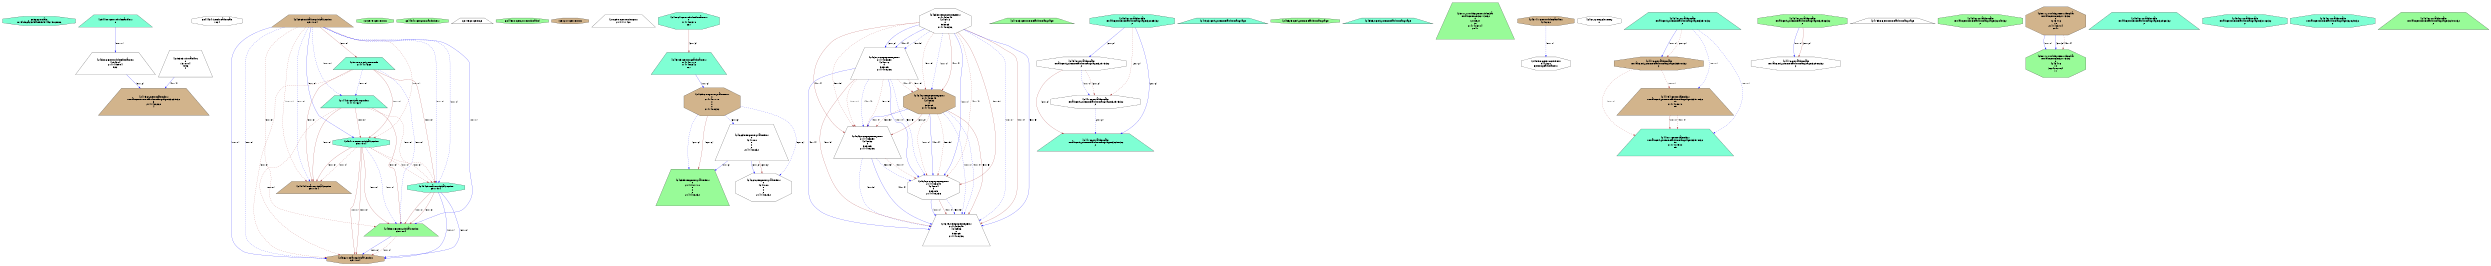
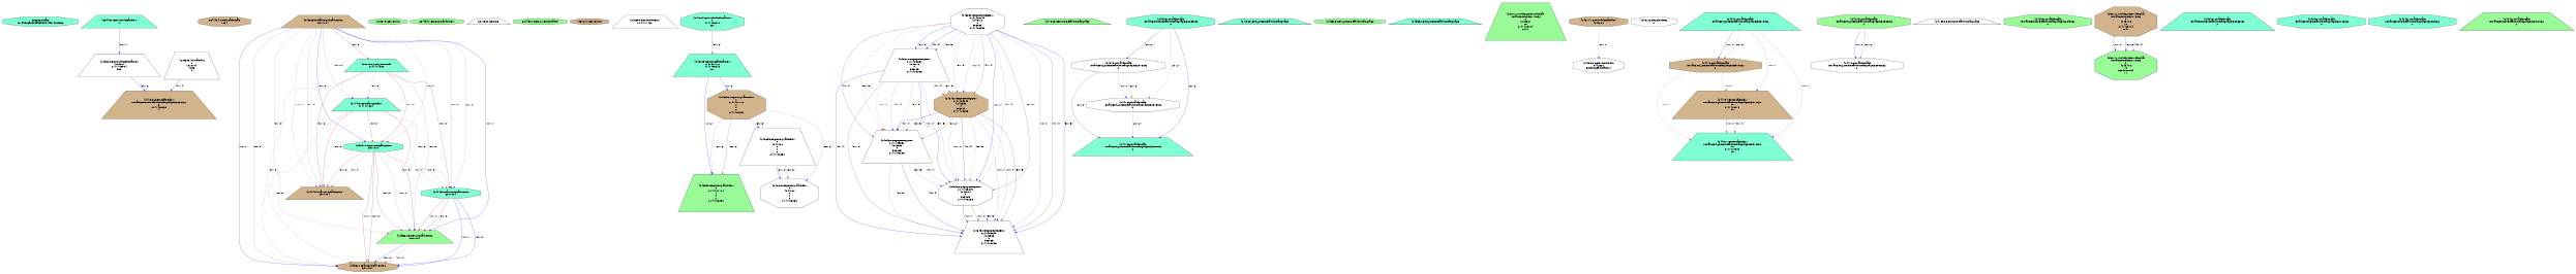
  digraph {
    node [fillcolor=aquamarine shape=octagon style=filled]
    edge [color=brown style=solid]
    n1 [label="6850628.main\n0075bd6ca23d9abe55d944fc790c8e86"]
    n2 [label="4254480.GetModuleHandleW\n0" shape=trapezium]
    n3 [fillcolor=white label="4243306.GetModuleFileNameW\n4194304\n2147408904\n522" shape=trapezium]
    n4 [fillcolor=tan label="4247567.GetLocaleInfoW\nretval_GetUserDefaultUILanguage_33639_32\n3\n2147408268\n4" shape=trapezium]
-   n5 [fillcolor=white label="6844434.SetThreadLocale\n1024"]
+   n5 [fillcolor=tan label="6844434.SetThreadLocale\n1024"]
    n6 [fillcolor=tan label="4243965.InitializeCriticalSection\n6917004" shape=trapezium]
    n7 [label="4250188.GetSystemInfo\n2147417660" shape=trapezium]
    n8 [label="4214413.GetStartupInfoW\n2147417624" shape=trapezium]
    n9 [label="4245418.EnterCriticalSection\n6917004"]
    n10 [label="4245469.LeaveCriticalSection\n6917004"]
    n11 [fillcolor=palegreen label="4245580.EnterCriticalSection\n6917004" shape=trapezium]
    n12 [fillcolor=tan label="4245621.LeaveCriticalSection\n6917004"]
    n13 [fillcolor=tan label="4245454.LeaveCriticalSection\n6917004" shape=trapezium]
    n14 [fillcolor=palegreen label="4243979.GetVersion\n"]
    n15 [fillcolor=palegreen label="6844540.GetCommandLineW\n"]
    n16 [fillcolor=white label="6844560.GetACP\n" shape=trapezium]
    n17 [fillcolor=palegreen label="6844580.GetCurrentThreadId\n"]
    n18 [fillcolor=tan label="4250204.GetVersion\n"]
    n19 [fillcolor=white label="4276690.GetVersionExW\n2147417420" shape=trapezium]
    n20 [label="4248064.GetModuleFileNameW\n0\n2147408370\n261"]
    n21 [label="4245785.GetLongPathNameW\n2147407710\n2147406542\n261" shape=trapezium]
    n22 [fillcolor=tan label="4246556.RegQueryValueExW\n0\n2147407710\n0\n0\n0\n2147408232"]
    n23 [fillcolor=palegreen label="4246599.RegQueryValueExW\n0\n2147407710\n0\n0\n0\n2147408232" shape=trapezium]
    n24 [fillcolor=white label="4215383.VirtualAlloc\n0\n1310704\n4096\n4" shape=trapezium]
    n25 [fillcolor=white label="4246338.RegOpenKeyExW\n2147483649\n4246772\n0\n983065\n2147408236"]
    n26 [fillcolor=white label="4246372.RegOpenKeyExW\n2147483650\n4246772\n0\n983065\n2147408236" shape=trapezium]
    n27 [fillcolor=tan label="4246402.RegOpenKeyExW\n2147483649\n4246832\n0\n983065\n2147408236"]
    n28 [fillcolor=white label="4246432.RegOpenKeyExW\n2147483650\n4246832\n0\n983065\n2147408236" shape=trapezium]
    n29 [fillcolor=white label="4246462.RegOpenKeyExW\n2147483649\n4246884\n0\n983065\n2147408236"]
    n30 [fillcolor=white label="4246492.RegOpenKeyExW\n2147483649\n4246936\n0\n983065\n2147408236" shape=trapezium]
    n31 [fillcolor=palegreen label="4247883.GetUserDefaultUILanguage\n" shape=trapezium]
    n32 [label="4245487.IsValidLocale\nretval_GetUserDefaultUILanguage_32885_32\n2"]
    n33 [fillcolor=white label="4245487.IsValidLocale\nretval_GetSystemDefaultUILanguage_32975_32\n2"]
    n34 [fillcolor=white label="4244766.IsValidLocale\nretval_GetSystemDefaultUILanguage_32975_32\n2"]
    n35 [label="4244766.IsValidLocale\nretval_GetSystemDefaultUILanguage_33258_32\n2" shape=trapezium]
    n36 [label="4247923.GetSystemDefaultUILanguage\n" shape=trapezium]
    n37 [fillcolor=palegreen label="4245525.GetSystemDefaultUILanguage\n"]
    n38 [label="4245552.GetSystemDefaultUILanguage\n" shape=trapezium]
    n39 [fillcolor=palegreen label="4250171.MultiByteToWideChar\nretval_GetACP_32773_32\n0\n4243924\n10\n2147403704\n2047" shape=trapezium]
    n40 [fillcolor=tan label="4245741.GetModuleHandleW\n4246160"]
    n41 [fillcolor=white label="4245758.GetProcAddress\n9441320\nGetLongPathNameW"]
    n42 [fillcolor=white label="4246635.RegQueryValueExW\n0\n4247000\n0\n0\n0\n2147408232" shape=trapezium]
    n43 [fillcolor=white label="4246676.RegQueryValueExW\n0\n4247000\n0\n0\n0\n2147408232"]
    n44 [fillcolor=white label="4246722.RegCloseKey\n0"]
    n45 [label="4245487.IsValidLocale\nretval_GetSystemDefaultUILanguage_33578_32\n2" shape=trapezium]
    n46 [fillcolor=tan label="4244766.IsValidLocale\nretval_GetSystemDefaultUILanguage_33578_32\n2"]
    n47 [fillcolor=tan label="4244794.GetLocaleInfoW\nretval_GetSystemDefaultUILanguage_33578_32\n89\n2147408070\n85" shape=trapezium]
    n48 [label="4244811.GetLocaleInfoW\nretval_GetSystemDefaultUILanguage_33578_32\n90\n2147407900\n85" shape=trapezium]
    n49 [fillcolor=palegreen label="4245487.IsValidLocale\nretval_GetSystemDefaultUILanguage_32986_32\n2"]
    n50 [fillcolor=white label="4244766.IsValidLocale\nretval_GetSystemDefaultUILanguage_32986_32\n2"]
    n51 [fillcolor=white label="4247558.GetUserDefaultUILanguage\n" shape=trapezium]
    n52 [fillcolor=palegreen label="4245487.IsValidLocale\nretval_GetUserDefaultUILanguage_32849_32\n2"]
    n53 [fillcolor=tan label="4250171.MultiByteToWideChar\nretval_GetACP_32773_32\n0\n4243476\n10\n2147403704\n2047"]
    n54 [fillcolor=palegreen label="4250171.MultiByteToWideChar\nretval_GetACP_32773_32\n0\n4243476\n10\n3224282764\n11"]
    n55 [label="4245487.IsValidLocale\nretval_GetUserDefaultUILanguage_32968_32\n2" shape=trapezium]
    n56 [label="4245487.IsValidLocale\nretval_GetUserDefaultUILanguage_33106_32\n2"]
    n57 [label="4245487.IsValidLocale\nretval_GetUserDefaultUILanguage_32829_32\n2"]
    n58 [fillcolor=palegreen label="4245487.IsValidLocale\nretval_GetUserDefaultUILanguage_32978_32\n2" shape=trapezium]
    n2 -> n3 [color=blue label="(0-->1)"]
    n3 -> n4 [color=blue label="(0-->2)"]
    n6 -> n7 [label="(0-->0)"]
    n6 -> n8 [color=blue label="(0-->0)" style=dashed]
    n6 -> n9 [label="(1-->1)" style=dashed]
    n6 -> n9 [color=blue label="(0-->0)"]
    n6 -> n10 [color=blue label="(1-->1)" style=dashed]
    n6 -> n10 [color=blue label="(0-->0)" style=dashed]
    n6 -> n11 [color=blue label="(1-->1)"]
    n6 -> n11 [label="(0-->0)" style=dashed]
    n6 -> n12 [color=blue label="(1-->1)"]
    n6 -> n12 [color=blue label="(0-->0)" style=dashed]
    n6 -> n13 [label="(1-->1)" style=dashed]
    n6 -> n13 [color=blue label="(0-->0)" style=dashed]
    n7 -> n8 [color=blue label="(0-->0)" style=dashed]
    n7 -> n9 [label="(0-->0)"]
    n7 -> n10 [label="(0-->0)"]
    n7 -> n11 [color=blue label="(0-->0)" style=dashed]
    n7 -> n12 [label="(0-->0)" style=dashed]
    n7 -> n13 [label="(0-->0)"]
    n8 -> n9 [label="(0-->0)"]
    n8 -> n10 [label="(0-->0)" style=dashed]
    n8 -> n11 [label="(0-->0)"]
    n8 -> n12 [label="(0-->0)" style=dashed]
    n8 -> n13 [label="(0-->0)"]
    n9 -> n10 [label="(1-->1)" style=dashed]
    n9 -> n10 [label="(0-->0)" style=dashed]
    n9 -> n11 [color=blue label="(1-->1)" style=dashed]
    n9 -> n11 [label="(0-->0)"]
    n9 -> n12 [label="(1-->1)"]
    n9 -> n12 [label="(0-->0)"]
    n9 -> n13 [label="(1-->1)" style=dashed]
    n9 -> n13 [label="(0-->0)"]
    n10 -> n11 [label="(1-->1)"]
    n10 -> n11 [label="(0-->0)"]
    n10 -> n12 [color=blue label="(1-->1)"]
    n10 -> n12 [color=blue label="(0-->0)"]
    n11 -> n12 [label="(1-->1)" style=dashed]
    n11 -> n12 [color=blue label="(0-->0)"]
    n20 -> n21 [label="(3-->3)"]
    n21 -> n22 [color=blue label="(1-->2)"]
-   n42 -> n23 [color=blue label="(1-->2)"]
+   n21 -> n23 [color=blue label="(1-->2)"]
    n22 -> n23 [color=blue label="(2-->2)" style=dashed]
    n22 -> n23 [label="(6-->6)"]
    n22 -> n42 [color=blue label="(6-->6)" style=dashed]
    n22 -> n43 [color=blue label="(6-->6)" style=dashed]
    n24 -> n4 [color=blue label="(4-->4)"]
    n25 -> n26 [color=blue label="(2-->2)"]
    n25 -> n26 [color=blue label="(4-->4)"]
    n25 -> n26 [color=blue label="(5-->5)" style=dashed]
    n25 -> n27 [color=blue label="(1-->1)" style=dashed]
    n25 -> n27 [label="(4-->4)"]
    n25 -> n27 [label="(5-->5)" style=dashed]
    n25 -> n28 [label="(4-->4)"]
    n25 -> n28 [label="(5-->5)" style=dashed]
    n25 -> n29 [color=blue label="(1-->1)"]
    n25 -> n29 [label="(4-->4)" style=dashed]
    n25 -> n29 [label="(5-->5)"]
    n25 -> n30 [color=blue label="(1-->1)" style=dashed]
    n25 -> n30 [label="(4-->4)"]
    n25 -> n30 [color=blue label="(5-->5)"]
    n26 -> n27 [label="(4-->4)" style=dashed]
    n26 -> n27 [label="(5-->5)" style=dashed]
    n26 -> n28 [label="(1-->1)" style=dashed]
    n26 -> n28 [color=blue label="(4-->4)" style=dashed]
    n26 -> n28 [label="(5-->5)" style=dashed]
    n26 -> n29 [color=blue label="(4-->4)"]
    n26 -> n29 [color=blue label="(5-->5)" style=dashed]
    n26 -> n30 [color=blue label="(4-->4)"]
    n26 -> n30 [label="(5-->5)"]
    n27 -> n28 [label="(2-->2)"]
    n27 -> n28 [color=blue label="(4-->4)"]
    n27 -> n28 [label="(5-->5)" style=dashed]
    n27 -> n29 [label="(1-->1)" style=dashed]
    n27 -> n29 [color=blue label="(4-->4)"]
    n27 -> n29 [label="(5-->5)" style=dashed]
    n27 -> n30 [color=blue label="(1-->1)" style=dashed]
    n27 -> n30 [color=blue label="(4-->4)" style=dashed]
    n27 -> n30 [label="(5-->5)"]
    n28 -> n29 [label="(4-->4)" style=dashed]
    n28 -> n29 [color=blue label="(5-->5)" style=dashed]
    n28 -> n30 [color=blue label="(4-->4)"]
    n28 -> n30 [color=blue label="(5-->5)" style=dashed]
    n29 -> n30 [color=blue label="(1-->1)"]
    n29 -> n30 [label="(4-->4)"]
    n29 -> n30 [color=blue label="(5-->5)" style=dashed]
    n32 -> n33 [color=blue label="(2-->2)"]
    n32 -> n34 [label="(2-->2)" style=dashed]
    n32 -> n35 [color=blue label="(2-->2)"]
    n33 -> n34 [color=blue label="(1-->1)" style=dashed]
    n33 -> n34 [label="(2-->2)" style=dashed]
    n33 -> n35 [label="(2-->2)"]
    n34 -> n35 [color=blue label="(2-->2)" style=dashed]
    n40 -> n41 [color=blue label="(0-->1)" style=dashed]
    n42 -> n43 [color=blue label="(2-->2)"]
    n42 -> n43 [label="(6-->6)"]
    n45 -> n46 [color=blue label="(1-->1)"]
    n45 -> n46 [label="(2-->2)" style=dashed]
    n45 -> n47 [color=blue label="(1-->1)" style=dashed]
    n45 -> n48 [color=blue label="(1-->1)" style=dashed]
    n46 -> n47 [label="(1-->1)" style=dashed]
    n46 -> n48 [label="(1-->1)" style=dashed]
    n47 -> n48 [label="(1-->1)"]
    n47 -> n48 [label="(4-->4)" style=dashed]
    n49 -> n50 [color=blue label="(1-->1)"]
    n49 -> n50 [label="(2-->2)"]
    n53 -> n54 [color=blue label="(1-->1)"]
    n53 -> n54 [color=blue label="(3-->3)"]
    n53 -> n54 [label="(4-->4)" style=dashed]
  }
